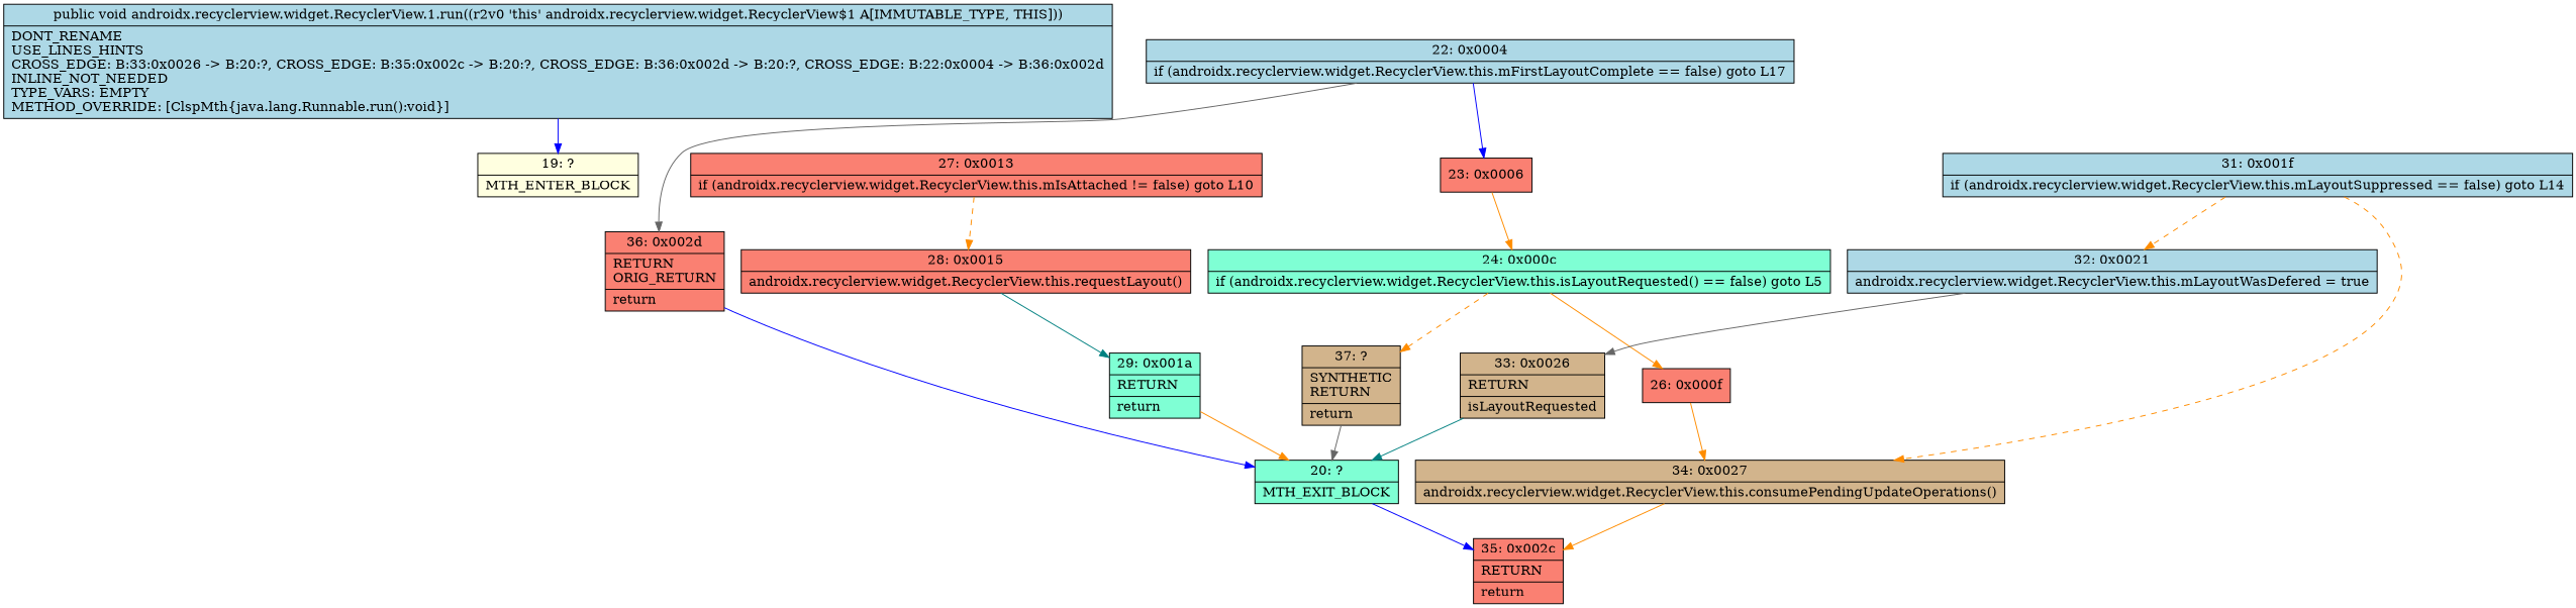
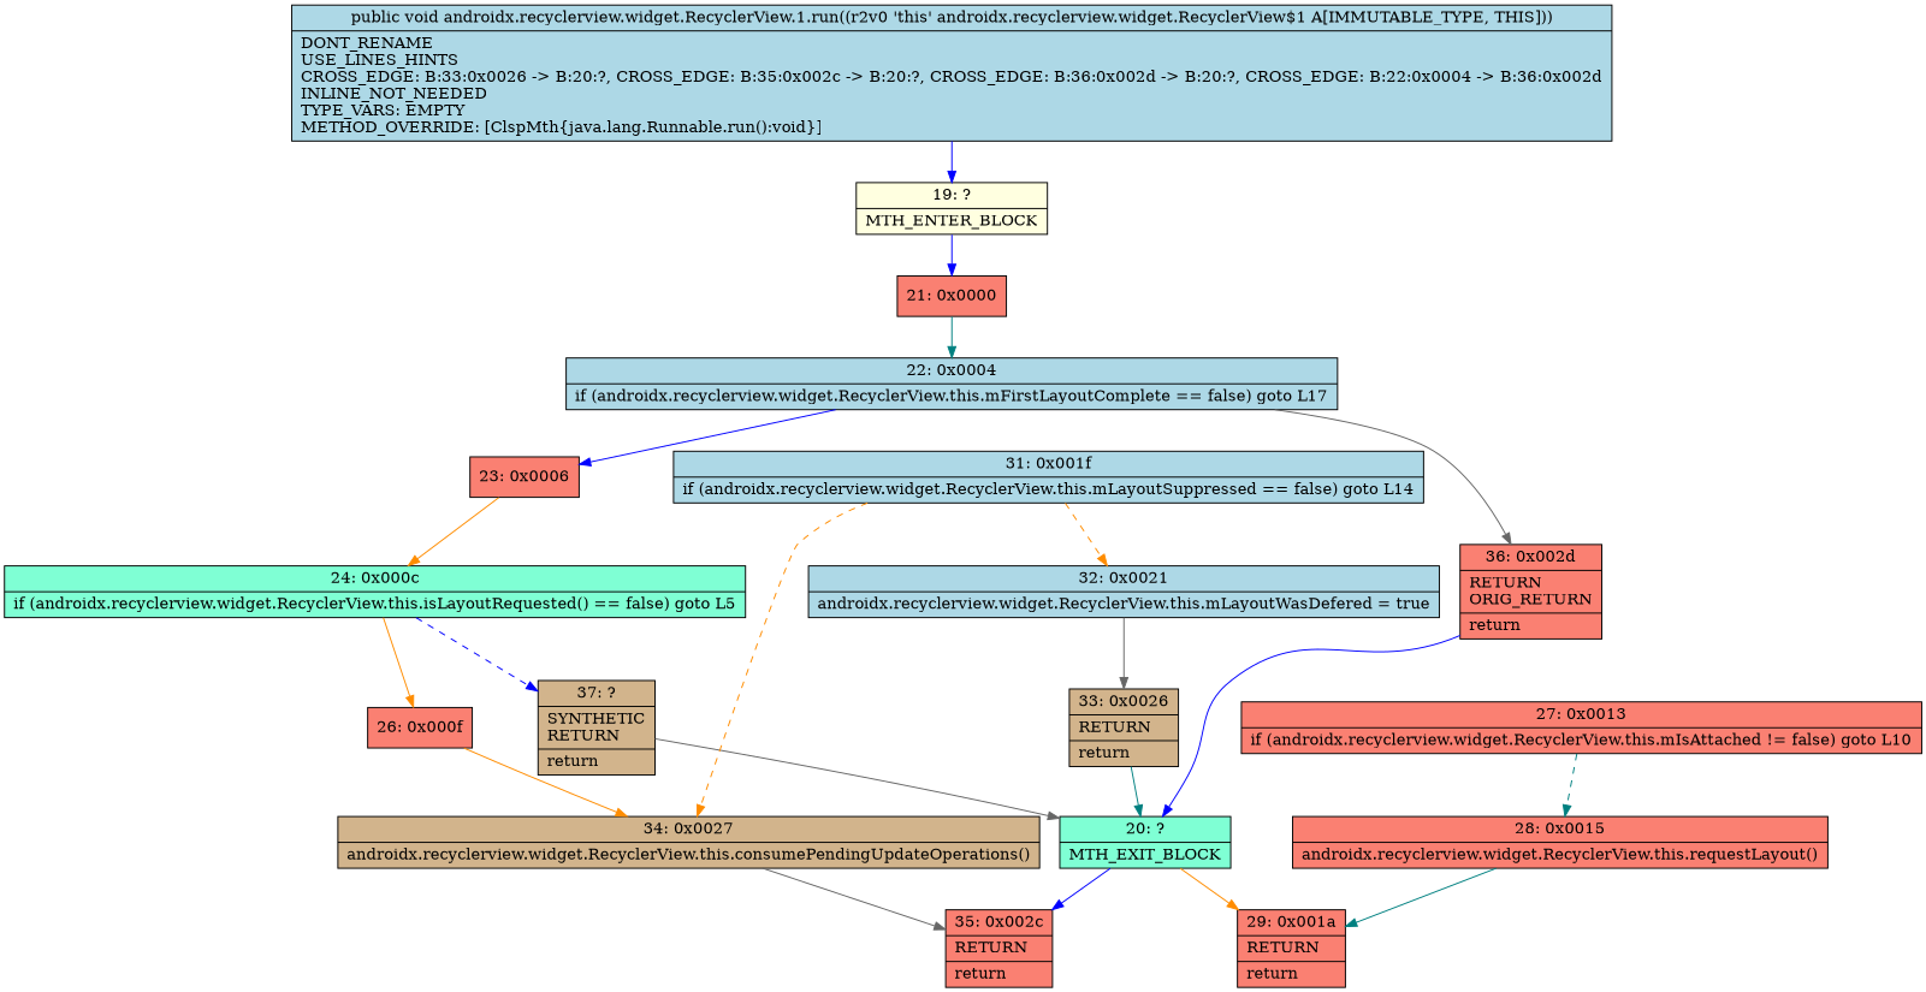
  digraph {
    node [fillcolor=salmon shape=record style=filled]
    edge [color=darkorange]
    n1 [fillcolor=lightyellow label="{19\:\ ?|MTH_ENTER_BLOCK\l}"]
+   n2 [label="{21\:\ 0x0000}"]
    n3 [fillcolor=lightblue label="{22\:\ 0x0004|if (androidx.recyclerview.widget.RecyclerView.this.mFirstLayoutComplete == false) goto L17\l}"]
    n4 [label="{23\:\ 0x0006}"]
    n5 [label="{36\:\ 0x002d|RETURN\lORIG_RETURN\l|return\l}"]
    n6 [fillcolor=aquamarine label="{24\:\ 0x000c|if (androidx.recyclerview.widget.RecyclerView.this.isLayoutRequested() == false) goto L5\l}"]
    n7 [fillcolor=aquamarine label="{20\:\ ?|MTH_EXIT_BLOCK\l}"]
    n8 [label="{26\:\ 0x000f}"]
    n9 [fillcolor=tan label="{37\:\ ?|SYNTHETIC\lRETURN\l|return\l}"]
    n10 [fillcolor=tan label="{34\:\ 0x0027|androidx.recyclerview.widget.RecyclerView.this.consumePendingUpdateOperations()\l}"]
    n11 [label="{27\:\ 0x0013|if (androidx.recyclerview.widget.RecyclerView.this.mIsAttached != false) goto L10\l}"]
    n12 [label="{28\:\ 0x0015|androidx.recyclerview.widget.RecyclerView.this.requestLayout()\l}"]
-   n13 [fillcolor=aquamarine label="{29\:\ 0x001a|RETURN\l|return\l}"]
+   n13 [label="{29\:\ 0x001a|RETURN\l|return\l}"]
    n14 [label="{35\:\ 0x002c|RETURN\l|return\l}"]
    n15 [fillcolor=lightblue label="{31\:\ 0x001f|if (androidx.recyclerview.widget.RecyclerView.this.mLayoutSuppressed == false) goto L14\l}"]
    n16 [fillcolor=lightblue label="{32\:\ 0x0021|androidx.recyclerview.widget.RecyclerView.this.mLayoutWasDefered = true\l}"]
-   n17 [fillcolor=tan label="{33\:\ 0x0026|RETURN\l|isLayoutRequested\l}"]
+   n17 [fillcolor=tan label="{33\:\ 0x0026|RETURN\l|return\l}"]
    n18 [fillcolor=lightblue label="{public void androidx.recyclerview.widget.RecyclerView.1.run((r2v0 'this' androidx.recyclerview.widget.RecyclerView$1 A[IMMUTABLE_TYPE, THIS]))  | DONT_RENAME\lUSE_LINES_HINTS\lCROSS_EDGE: B:33:0x0026 \-\> B:20:?, CROSS_EDGE: B:35:0x002c \-\> B:20:?, CROSS_EDGE: B:36:0x002d \-\> B:20:?, CROSS_EDGE: B:22:0x0004 \-\> B:36:0x002d\lINLINE_NOT_NEEDED\lTYPE_VARS: EMPTY\lMETHOD_OVERRIDE: [ClspMth\{java.lang.Runnable.run():void\}]\l}"]
+   n1 -> n2 [color=blue]
+   n2 -> n3 [color=teal]
    n3 -> n4 [color=blue style=solid]
    n3 -> n5 [color=gray40]
    n4 -> n6
    n5 -> n7 [color=blue]
    n6 -> n8
-   n6 -> n9 [style=dashed]
+   n6 -> n9 [color=blue style=dashed]
    n7 -> n14 [color=blue]
    n8 -> n10
    n9 -> n7 [color=gray40]
-   n10 -> n14
-   n11 -> n12 [style=dashed]
+   n10 -> n14 [color=gray40]
+   n11 -> n12 [color=teal style=dashed]
    n12 -> n13 [color=teal]
-   n13 -> n7
+   n7 -> n13
    n15 -> n10 [style=dashed]
    n15 -> n16 [style=dashed]
    n16 -> n17 [color=gray40]
    n17 -> n7 [color=teal]
    n18 -> n1 [color=blue]
  }
